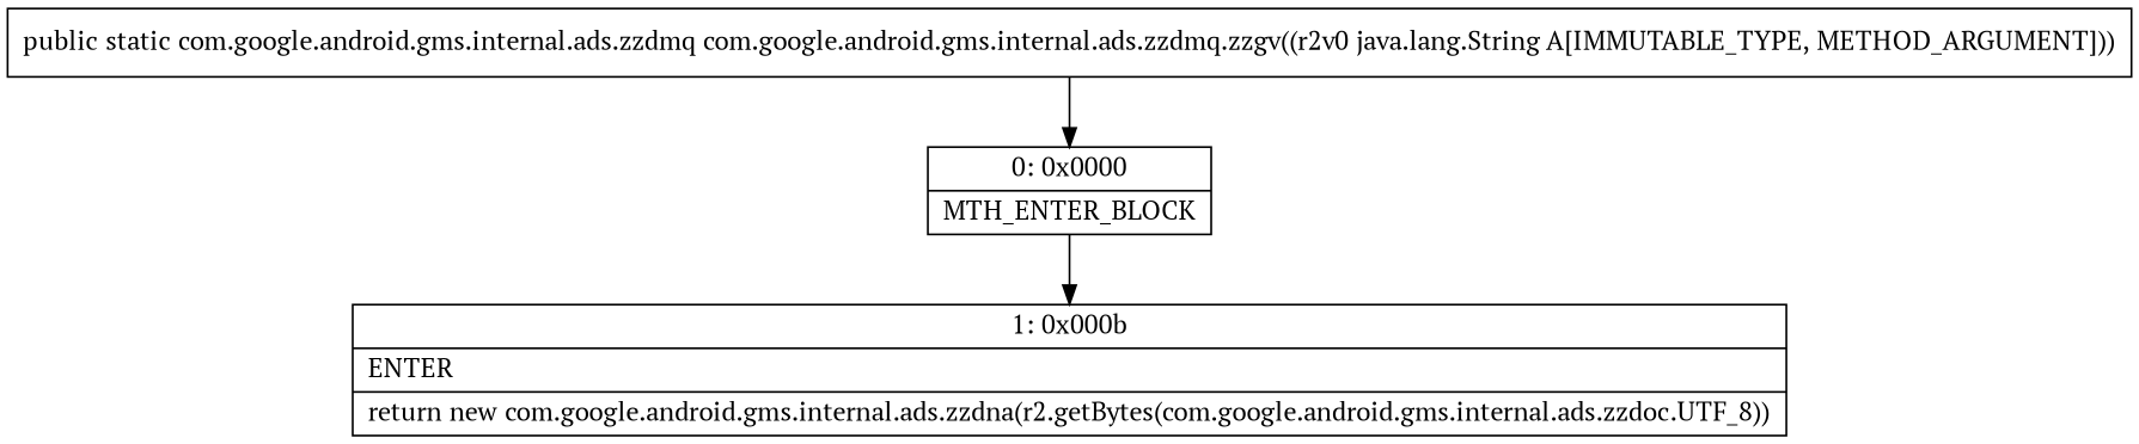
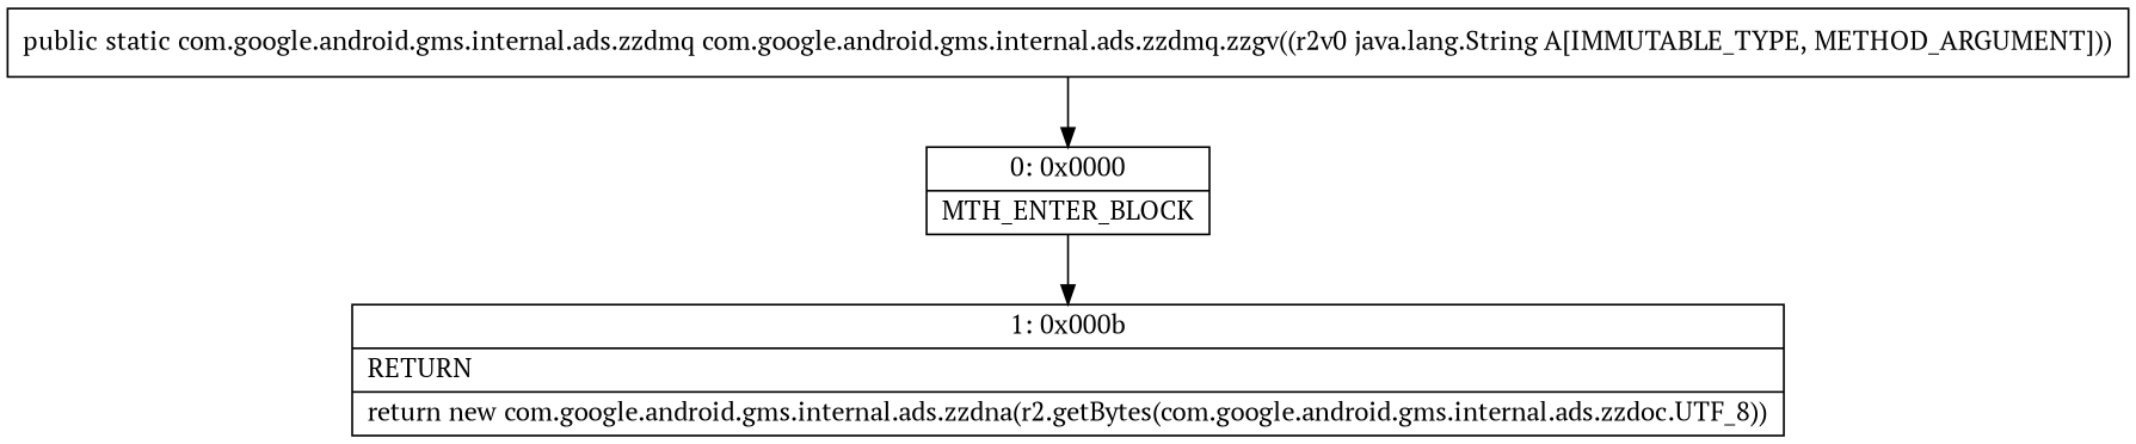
  digraph {
    fontname="PT Serif"
    node [shape=record fontname="PT Serif"]
    edge [fontname="PT Serif"]
    n1 [label="{0\:\ 0x0000|MTH_ENTER_BLOCK\l}"]
-   n2 [label="{1\:\ 0x000b|ENTER\l|return new com.google.android.gms.internal.ads.zzdna(r2.getBytes(com.google.android.gms.internal.ads.zzdoc.UTF_8))\l}"]
+   n2 [label="{1\:\ 0x000b|RETURN\l|return new com.google.android.gms.internal.ads.zzdna(r2.getBytes(com.google.android.gms.internal.ads.zzdoc.UTF_8))\l}"]
    n3 [label="{public static com.google.android.gms.internal.ads.zzdmq com.google.android.gms.internal.ads.zzdmq.zzgv((r2v0 java.lang.String A[IMMUTABLE_TYPE, METHOD_ARGUMENT])) }"]
    n1 -> n2
    n3 -> n1
  }
